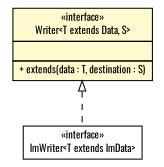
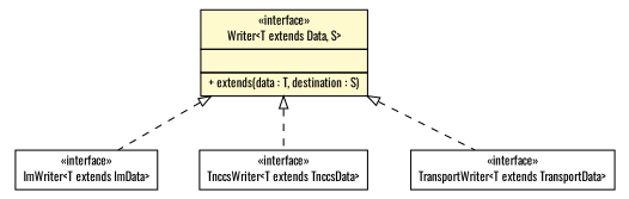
  digraph {
    fontname=Oswald
    nodesep=0.25
    ranksep=0.5
    node [fontcolor=black fontname=Oswald fontsize=10.0 shape=plaintext]
    edge [arrowtail=empty dir=back fontname=Oswald fontsize=10 headport=p labelfontname=Helvetica labelfontsize=10 style=dashed tailport=p]
    n1 [label=<<table title="de.hsbremen.tc.tnc.message.m.serialize.bytebuffer.ImWriter" border="0" cellborder="1" cellspacing="0" cellpadding="2" port="p" href="./m/serialize/bytebuffer/ImWriter.html"> 		<tr><td><table border="0" cellspacing="0" cellpadding="1"> <tr><td align="center" balign="center"> &#171;interface&#187; </td></tr> <tr><td align="center" balign="center"> ImWriter&lt;T extends ImData&gt; </td></tr> 		</table></td></tr> 		</table>>]
+   n2 [label=<<table title="de.hsbremen.tc.tnc.message.tnccs.serialize.bytebuffer.TnccsWriter" border="0" cellborder="1" cellspacing="0" cellpadding="2" port="p" href="./tnccs/serialize/bytebuffer/TnccsWriter.html"> 		<tr><td><table border="0" cellspacing="0" cellpadding="1"> <tr><td align="center" balign="center"> &#171;interface&#187; </td></tr> <tr><td align="center" balign="center"> TnccsWriter&lt;T extends TnccsData&gt; </td></tr> 		</table></td></tr> 		</table>>]
    n3 [label=<<table title="de.hsbremen.tc.tnc.message.Writer" border="0" cellborder="1" cellspacing="0" cellpadding="2" port="p" bgcolor="lemonChiffon" href="./Writer.html"> 		<tr><td><table border="0" cellspacing="0" cellpadding="1"> <tr><td align="center" balign="center"> &#171;interface&#187; </td></tr> <tr><td align="center" balign="center"> Writer&lt;T extends Data, S&gt; </td></tr> 		</table></td></tr> 		<tr><td><table border="0" cellspacing="0" cellpadding="1"> <tr><td align="left" balign="left">  </td></tr> 		</table></td></tr> 		<tr><td><table border="0" cellspacing="0" cellpadding="1"> <tr><td align="left" balign="left"> + extends(data : T, destination : S) </td></tr> 		</table></td></tr> 		</table>>]
+   n4 [label=<<table title="de.hsbremen.tc.tnc.message.t.serialize.bytebuffer.TransportWriter" border="0" cellborder="1" cellspacing="0" cellpadding="2" port="p" href="./t/serialize/bytebuffer/TransportWriter.html"> 		<tr><td><table border="0" cellspacing="0" cellpadding="1"> <tr><td align="center" balign="center"> &#171;interface&#187; </td></tr> <tr><td align="center" balign="center"> TransportWriter&lt;T extends TransportData&gt; </td></tr> 		</table></td></tr> 		</table>>]
    n3 -> n1
+   n3 -> n2
+   n3 -> n4
  }
